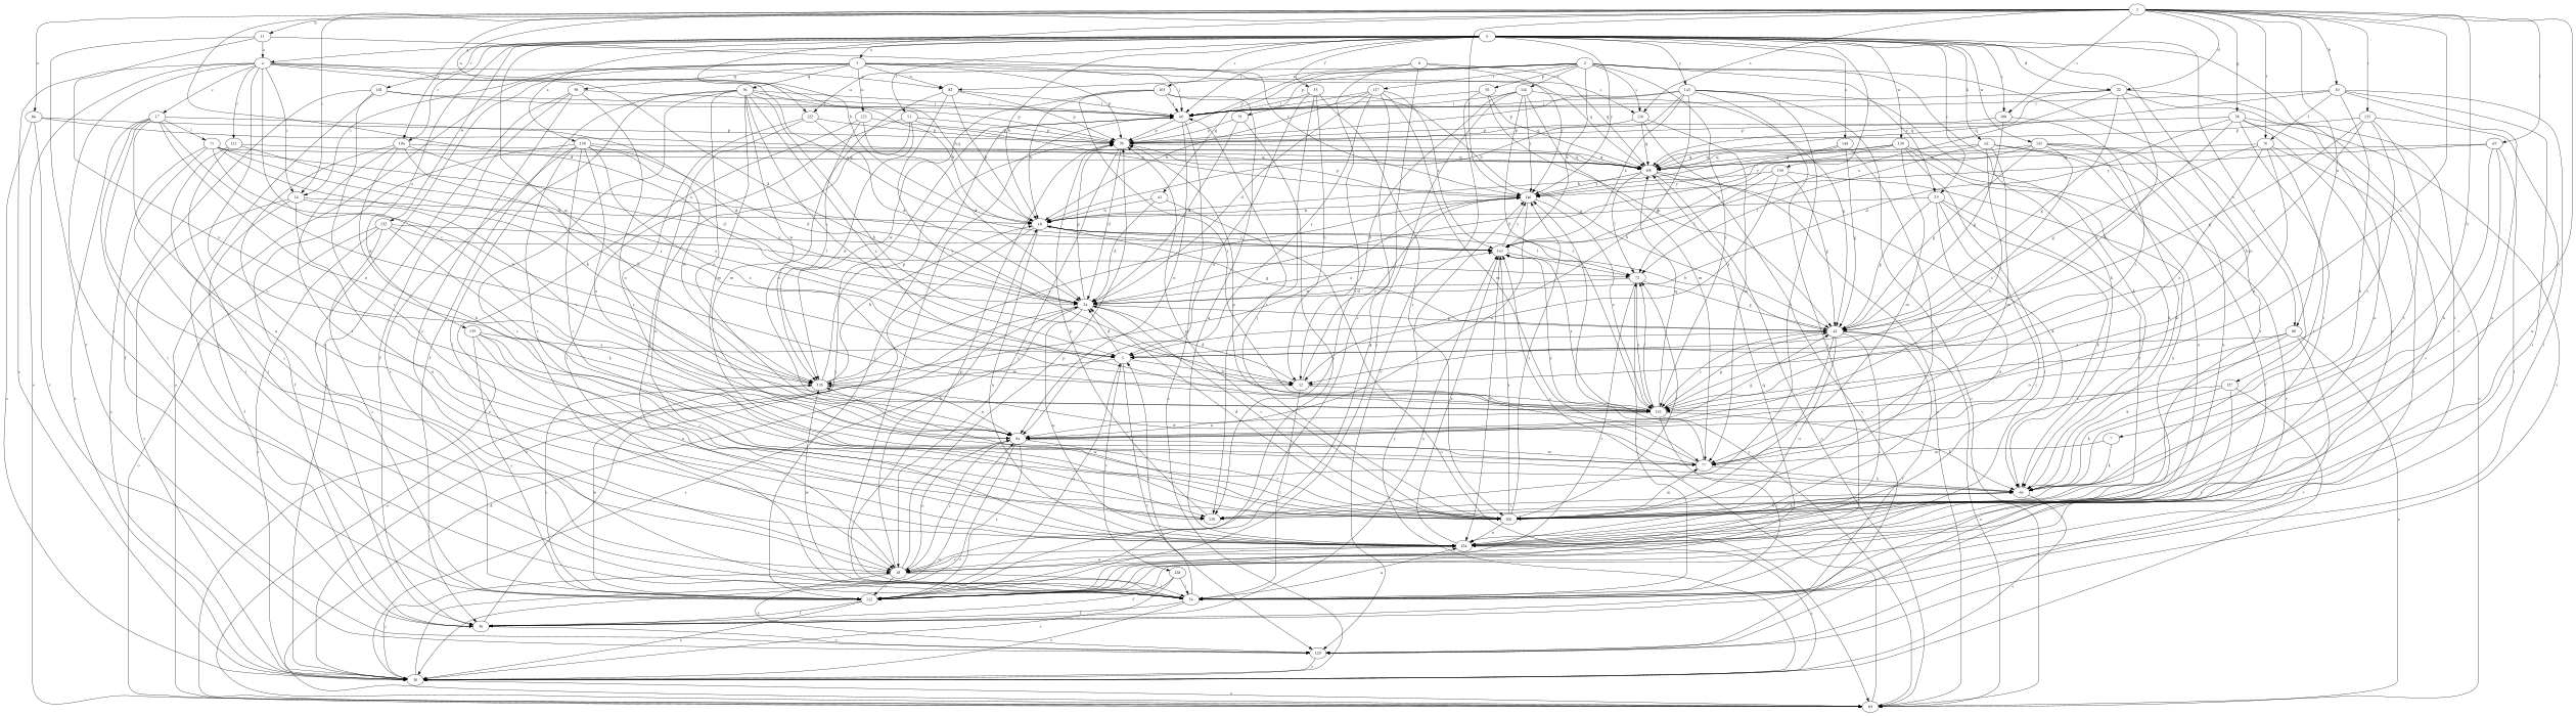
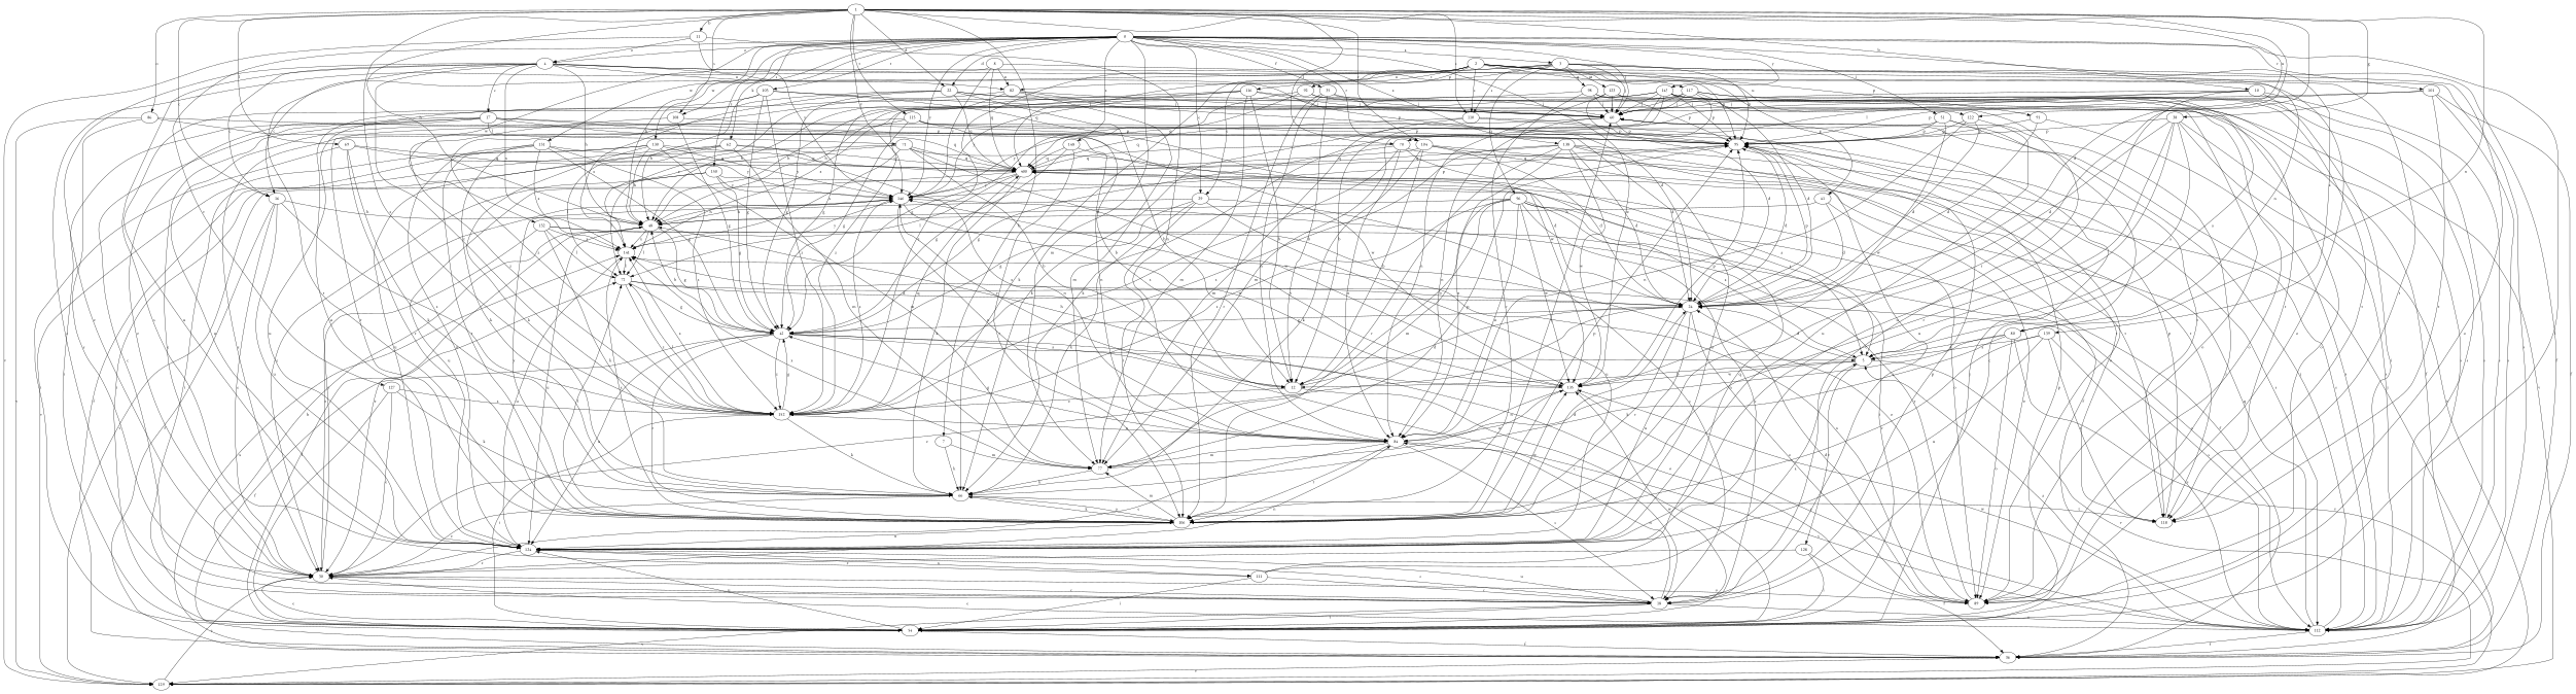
  strict digraph {
    fontname="EB Garamond"
    node [fontname="EB Garamond"]
    edge [fontname="EB Garamond"]
    0
    3
    4
    22
    29
    35
    48
    51
    54
    60
    62
    77
    101
    103
    104
    108
    127
    130
    131
    132
    135
    138
    139
    143
    146
    148
    150
    16
    110
    95
    36
    82
    89
    96
    98
    n36 [label=400]
    123
    24
    106
    152
    141
    17
    30
    111
    112
    12
    124
    42
    66
    18
    118
    84
    72
    5
    129
    1
    7
    10
    11
    38
    69
    70
    80
    86
    115
    122
    8
    2
    41
    91
    92
    116
    117
    71
    128
    0 -> 3 [label=a]
    0 -> 4 [label=a]
    0 -> 22 [label=d]
    0 -> 29 [label=e]
    0 -> 35 [label=f]
    0 -> 48 [label=h]
    0 -> 51 [label=i]
    0 -> 54 [label=i]
    0 -> 60 [label=j]
    0 -> 62 [label=k]
    0 -> 77 [label=m]
    0 -> 101 [label=r]
    0 -> 103 [label=r]
    0 -> 104 [label=r]
    0 -> 108 [label=s]
    0 -> 127 [label=v]
    0 -> 130 [label=w]
    0 -> 131 [label=w]
    0 -> 132 [label=w]
    0 -> 135 [label=w]
    0 -> 138 [label=x]
    0 -> 139 [label=x]
    0 -> 143 [label=y]
    0 -> 146 [label=y]
    0 -> 148 [label=z]
    0 -> 150 [label=z]
    3 -> 60 [label=j]
    3 -> 16 [label=c]
    3 -> 110 [label=s]
    3 -> 95 [label=p]
    3 -> 36 [label=f]
    3 -> 82 [label=n]
    3 -> 89 [label=o]
    3 -> 96 [label=q]
    3 -> 98 [label=q]
    3 -> n36 [label=q]
    3 -> 123 [label=u]
    4 -> 48 [label=h]
    4 -> 16 [label=c]
    4 -> 82 [label=n]
    4 -> 89 [label=o]
    4 -> 24 [label=d]
    4 -> 106 [label=r]
    4 -> 152 [label=z]
    4 -> 141 [label=x]
    4 -> 17 [label=c]
    4 -> 30 [label=e]
    4 -> 111 [label=s]
    4 -> 112 [label=s]
    22 -> 60 [label=j]
    22 -> 89 [label=o]
    22 -> n36 [label=q]
    22 -> 141 [label=x]
    22 -> 12 [label=b]
    22 -> 124 [label=u]
    22 -> 42 [label=g]
    29 -> 48 [label=h]
    29 -> 106 [label=r]
    29 -> 124 [label=u]
    29 -> 42 [label=g]
    29 -> 66 [label=k]
    29 -> 18 [label=c]
    35 -> 60 [label=j]
    35 -> 106 [label=r]
    35 -> 12 [label=b]
    35 -> 118 [label=t]
    35 -> 84 [label=n]
    48 -> 141 [label=x]
    48 -> 30 [label=e]
    48 -> 124 [label=u]
    48 -> 42 [label=g]
    48 -> 72 [label=l]
    51 -> 54 [label=i]
    51 -> 135 [label=w]
    51 -> 146 [label=y]
    51 -> 95 [label=p]
    51 -> 18 [label=c]
    54 -> 60 [label=j]
    54 -> 135 [label=w]
    54 -> 95 [label=p]
    54 -> 36 [label=f]
    54 -> 30 [label=e]
    54 -> 124 [label=u]
    54 -> 72 [label=l]
-   54 -> 5 [label=a]
    60 -> 95 [label=p]
    60 -> 30 [label=e]
    60 -> 84 [label=n]
    62 -> 77 [label=m]
    62 -> 36 [label=f]
    62 -> n36 [label=q]
    62 -> 124 [label=u]
    62 -> 84 [label=n]
    62 -> 72 [label=l]
    77 -> 135 [label=w]
    77 -> 95 [label=p]
    77 -> 141 [label=x]
    77 -> 66 [label=k]
    101 -> 60 [label=j]
    101 -> 95 [label=p]
    101 -> 36 [label=f]
    101 -> 112 [label=s]
    101 -> 118 [label=t]
    103 -> 48 [label=h]
    103 -> 60 [label=j]
    103 -> 135 [label=w]
    103 -> 152 [label=z]
    103 -> 124 [label=u]
    103 -> 42 [label=g]
    104 -> n36 [label=q]
    104 -> 24 [label=d]
    104 -> 12 [label=b]
    104 -> 124 [label=u]
    104 -> 66 [label=k]
    104 -> 118 [label=t]
    108 -> 95 [label=p]
    108 -> 152 [label=z]
    108 -> 42 [label=g]
    127 -> 54 [label=i]
    127 -> 152 [label=z]
    127 -> 30 [label=e]
    127 -> 66 [label=k]
    130 -> 48 [label=h]
    130 -> 54 [label=i]
    130 -> 77 [label=m]
    130 -> 146 [label=y]
    130 -> n36 [label=q]
    130 -> 66 [label=k]
    130 -> 129 [label=v]
    131 -> n36 [label=q]
    131 -> 106 [label=r]
    131 -> 152 [label=z]
    131 -> 141 [label=x]
    131 -> 124 [label=u]
    131 -> 42 [label=g]
    131 -> 66 [label=k]
    132 -> 89 [label=o]
    132 -> 141 [label=x]
    132 -> 30 [label=e]
    132 -> 112 [label=s]
    132 -> 66 [label=k]
    132 -> 72 [label=l]
    135 -> 48 [label=h]
    135 -> 146 [label=y]
    135 -> 95 [label=p]
    135 -> 112 [label=s]
    135 -> 84 [label=n]
    138 -> 135 [label=w]
    138 -> 36 [label=f]
    138 -> n36 [label=q]
    138 -> 24 [label=d]
    138 -> 106 [label=r]
    138 -> 152 [label=z]
    138 -> 112 [label=s]
    138 -> 118 [label=t]
    138 -> 84 [label=n]
    139 -> 106 [label=r]
    139 -> 112 [label=s]
    139 -> 124 [label=u]
    139 -> 118 [label=t]
    139 -> 5 [label=a]
    143 -> 48 [label=h]
    143 -> 60 [label=j]
    143 -> 95 [label=p]
    143 -> 89 [label=o]
    143 -> 141 [label=x]
    143 -> 112 [label=s]
    143 -> 12 [label=b]
    143 -> 66 [label=k]
    143 -> 118 [label=t]
    146 -> 48 [label=h]
    146 -> 135 [label=w]
    146 -> 95 [label=p]
    146 -> 152 [label=z]
    146 -> 84 [label=n]
    148 -> n36 [label=q]
    148 -> 24 [label=d]
    148 -> 106 [label=r]
    148 -> 42 [label=g]
    150 -> 146 [label=y]
    150 -> 124 [label=u]
    150 -> 42 [label=g]
    150 -> 72 [label=l]
    150 -> 5 [label=a]
    16 -> 48 [label=h]
    16 -> 36 [label=f]
    16 -> 152 [label=z]
    16 -> 30 [label=e]
    16 -> 124 [label=u]
    110 -> 77 [label=m]
    110 -> 95 [label=p]
    110 -> 89 [label=o]
    110 -> n36 [label=q]
    95 -> n36 [label=q]
    95 -> 24 [label=d]
    95 -> 18 [label=c]
    36 -> 60 [label=j]
    36 -> 141 [label=x]
    36 -> 129 [label=v]
    82 -> 48 [label=h]
    82 -> 60 [label=j]
    82 -> 77 [label=m]
    82 -> 95 [label=p]
    82 -> 152 [label=z]
    89 -> 146 [label=y]
    89 -> 24 [label=d]
    89 -> 141 [label=x]
    96 -> 48 [label=h]
    96 -> 54 [label=i]
    96 -> 77 [label=m]
    96 -> 135 [label=w]
    96 -> 36 [label=f]
    96 -> 152 [label=z]
    96 -> 12 [label=b]
    96 -> 18 [label=c]
    96 -> 84 [label=n]
    96 -> 5 [label=a]
    98 -> 60 [label=j]
    98 -> 36 [label=f]
    98 -> 106 [label=r]
    98 -> 30 [label=e]
    98 -> 18 [label=c]
    n36 -> 146 [label=y]
    n36 -> 89 [label=o]
    n36 -> 66 [label=k]
    n36 -> 72 [label=l]
    n36 -> 129 [label=v]
-   96 -> 60 [label=j]
+   123 -> 60 [label=j]
    123 -> 95 [label=p]
    123 -> 89 [label=o]
    123 -> 24 [label=d]
    123 -> 84 [label=n]
    24 -> 95 [label=p]
    24 -> 89 [label=o]
    24 -> 106 [label=r]
    24 -> 141 [label=x]
    24 -> 30 [label=e]
    24 -> 124 [label=u]
    24 -> 42 [label=g]
    106 -> 60 [label=j]
    106 -> 77 [label=m]
    106 -> 135 [label=w]
    106 -> 146 [label=y]
    106 -> 95 [label=p]
    106 -> 24 [label=d]
    106 -> 141 [label=x]
    106 -> 124 [label=u]
    106 -> 66 [label=k]
    106 -> 72 [label=l]
    152 -> 54 [label=i]
    152 -> n36 [label=q]
    152 -> 141 [label=x]
    152 -> 42 [label=g]
    152 -> 66 [label=k]
    152 -> 84 [label=n]
    152 -> 72 [label=l]
    141 -> 146 [label=y]
    141 -> 124 [label=u]
    141 -> 72 [label=l]
    17 -> 54 [label=i]
    17 -> 135 [label=w]
    17 -> 24 [label=d]
    17 -> 30 [label=e]
    17 -> 124 [label=u]
    17 -> 18 [label=c]
    17 -> 84 [label=n]
    17 -> 71 [label=l]
    30 -> 146 [label=y]
    30 -> 89 [label=o]
    30 -> 18 [label=c]
    30 -> 84 [label=n]
    111 -> 54 [label=i]
    111 -> n36 [label=q]
    111 -> 18 [label=c]
    111 -> 5 [label=a]
    112 -> 60 [label=j]
    112 -> 135 [label=w]
    112 -> 36 [label=f]
    112 -> n36 [label=q]
    112 -> 30 [label=e]
    112 -> 5 [label=a]
    12 -> 54 [label=i]
    12 -> 146 [label=y]
    12 -> 24 [label=d]
    12 -> 152 [label=z]
-   124 -> 141 [label=x]
+   124 -> 111 [label=x]
    124 -> 30 [label=e]
    124 -> 18 [label=c]
    42 -> 48 [label=h]
    42 -> 36 [label=f]
    42 -> 89 [label=o]
    42 -> 106 [label=r]
    42 -> 152 [label=z]
    42 -> 124 [label=u]
    42 -> 18 [label=c]
    42 -> 5 [label=a]
    66 -> 106 [label=o]
    66 -> 30 [label=e]
    66 -> 118 [label=t]
    18 -> 48 [label=h]
    18 -> 54 [label=i]
    18 -> 95 [label=p]
    18 -> 112 [label=s]
    18 -> 124 [label=u]
    18 -> 84 [label=n]
    18 -> 129 [label=v]
    118 -> 95 [label=p]
    84 -> 77 [label=m]
    84 -> 106 [label=r]
    84 -> 30 [label=e]
    84 -> 112 [label=s]
    84 -> 42 [label=g]
    84 -> 18 [label=c]
    72 -> 24 [label=d]
    72 -> 152 [label=z]
    72 -> 112 [label=s]
    72 -> 42 [label=g]
    5 -> 135 [label=w]
    5 -> 24 [label=d]
    5 -> 12 [label=b]
    5 -> 129 [label=v]
    5 -> 128 [label=v]
    129 -> 30 [label=e]
    1 -> 22 [label=d]
    1 -> 48 [label=h]
    1 -> 104 [label=r]
    1 -> 108 [label=s]
    1 -> 146 [label=y]
    1 -> 16 [label=c]
    1 -> 110 [label=s]
    1 -> 24 [label=d]
    1 -> 106 [label=r]
    1 -> 152 [label=z]
    1 -> 7 [label=b]
    1 -> 10 [label=b]
    1 -> 11 [label=b]
    1 -> 38 [label=g]
    1 -> 69 [label=l]
    1 -> 70 [label=l]
    1 -> 80 [label=n]
    1 -> 86 [label=o]
    1 -> 115 [label=t]
    1 -> 122 [label=u]
    7 -> 77 [label=m]
    7 -> 66 [label=k]
    10 -> 54 [label=i]
    10 -> 60 [label=j]
-   10 -> n36 [label=q]
    10 -> 112 [label=s]
    10 -> 124 [label=u]
    10 -> 66 [label=k]
    10 -> 70 [label=l]
    11 -> 4 [label=a]
    11 -> 146 [label=y]
    11 -> 84 [label=n]
    11 -> 129 [label=v]
    38 -> 95 [label=p]
    38 -> 24 [label=d]
    38 -> 106 [label=r]
    38 -> 112 [label=s]
    38 -> 124 [label=u]
    38 -> 5 [label=a]
    38 -> 129 [label=v]
    69 -> 54 [label=i]
    69 -> 146 [label=y]
    69 -> n36 [label=q]
    69 -> 106 [label=r]
    69 -> 66 [label=k]
    70 -> n36 [label=q]
    70 -> 152 [label=z]
    70 -> 112 [label=s]
    70 -> 42 [label=g]
    70 -> 118 [label=t]
    70 -> 84 [label=n]
    80 -> 89 [label=o]
    80 -> 66 [label=k]
    80 -> 84 [label=n]
    80 -> 5 [label=a]
    80 -> 129 [label=v]
    86 -> 95 [label=p]
    86 -> n36 [label=q]
    86 -> 30 [label=e]
    86 -> 129 [label=v]
    115 -> 95 [label=p]
-   115 -> 77 [label=r]
+   115 -> 106 [label=r]
    115 -> 12 [label=b]
    115 -> 124 [label=u]
    115 -> 42 [label=g]
    115 -> 118 [label=t]
    122 -> 95 [label=p]
    122 -> 24 [label=d]
    122 -> 124 [label=u]
    122 -> 84 [label=n]
    8 -> 146 [label=y]
    8 -> 82 [label=n]
    8 -> n36 [label=q]
    8 -> 18 [label=c]
    8 -> 118 [label=t]
    2 -> 29 [label=e]
    2 -> 110 [label=s]
    2 -> 95 [label=p]
    2 -> 152 [label=z]
-   2 -> 141 [label=x]
    2 -> 66 [label=k]
    2 -> 80 [label=n]
    2 -> 122 [label=u]
    2 -> 41 [label=g]
    2 -> 91 [label=p]
    2 -> 92 [label=p]
    2 -> 116 [label=t]
    2 -> 117 [label=t]
    41 -> 48 [label=h]
    41 -> 89 [label=o]
    41 -> 24 [label=d]
    91 -> 95 [label=p]
    91 -> 24 [label=d]
    91 -> 112 [label=s]
    92 -> 60 [label=j]
    92 -> n36 [label=q]
    92 -> 42 [label=g]
    92 -> 129 [label=v]
    116 -> 60 [label=j]
    116 -> 77 [label=m]
    116 -> 146 [label=y]
    116 -> 152 [label=z]
    116 -> 112 [label=s]
    116 -> 12 [label=b]
    116 -> 42 [label=g]
    117 -> 48 [label=h]
    117 -> 60 [label=j]
    117 -> 77 [label=m]
    117 -> 24 [label=d]
    117 -> 141 [label=x]
    117 -> 112 [label=s]
    117 -> 5 [label=a]
    71 -> 54 [label=i]
    71 -> 135 [label=w]
    71 -> n36 [label=q]
    71 -> 141 [label=x]
    71 -> 30 [label=e]
    71 -> 12 [label=b]
    71 -> 5 [label=a]
    128 -> 54 [label=i]
    128 -> 36 [label=f]
    128 -> 30 [label=e]
  }
